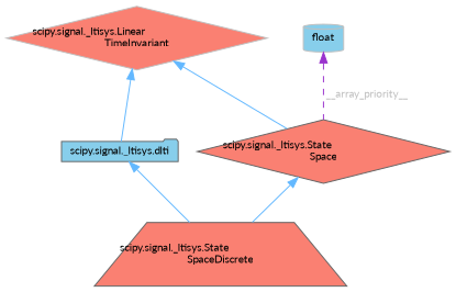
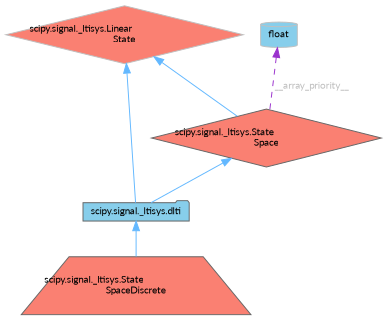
  digraph {
    fontname=Lato
    node [color=gray40 fillcolor=salmon fontname=Lato fontsize=10 shape=diamond style=filled]
    edge [color=steelblue1 dir=back fontname=Lato fontsize=10 labelfontname=Helvetica labelfontsize=10 style=solid]
    n1 [fontcolor=black height=0.2 label="scipy.signal._ltisys.State\lSpaceDiscrete" shape=trapezium width=0.4]
    n2 [height=0.2 label="scipy.signal._ltisys.State\lSpace" width=0.4]
-   n3 [color=grey75 height=0.2 label="scipy.signal._ltisys.Linear\lTimeInvariant" width=0.4]
+   n3 [color=grey75 height=0.2 label="scipy.signal._ltisys.Linear\lState" width=0.4]
    n4 [fillcolor=skyblue height=0.2 label="scipy.signal._ltisys.dlti" shape=folder width=0.4]
    n5 [color=grey75 fillcolor=skyblue height=0.2 label=float shape=cylinder width=0.4]
-   n2 -> n1
+   n2 -> n4
    n3 -> n2
    n3 -> n4
    n4 -> n1
    n5 -> n2 [color=darkorchid3 fontcolor=grey label=" __array_priority__" style=dashed]
  }
